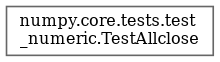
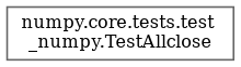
  digraph {
    rankdir=LR
    fontname="DejaVu Serif"
-   n1 [color=grey40 fillcolor=white fontname="DejaVu Serif" fontsize=10 height=0.2 label="numpy.core.tests.test\l_numeric.TestAllclose" shape=box style=filled width=0.4]
+   n1 [color=grey40 fillcolor=white fontname="DejaVu Serif" fontsize=10 height=0.2 label="numpy.core.tests.test\l_numpy.TestAllclose" shape=box style=filled width=0.4]
  }
